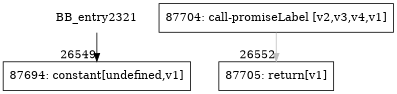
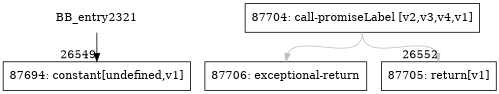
  digraph {
    rankdir=TD
    node [shape=record]
    edge [headport=n tailport=s color=gray]
    n1 [label=BB_entry2321 shape=none]
    n2 [label="{87694: constant[undefined,v1]}"]
    n3 [label="{87704: call-promiseLabel [v2,v3,v4,v1]}"]
+   n4 [label="{87706: exceptional-return}"]
    n5 [label="{87705: return[v1]}"]
    n1 -> n2 [headlabel="    26549" color=""]
+   n3 -> n4
    n3 -> n5 [headlabel="      26552"]
  }
